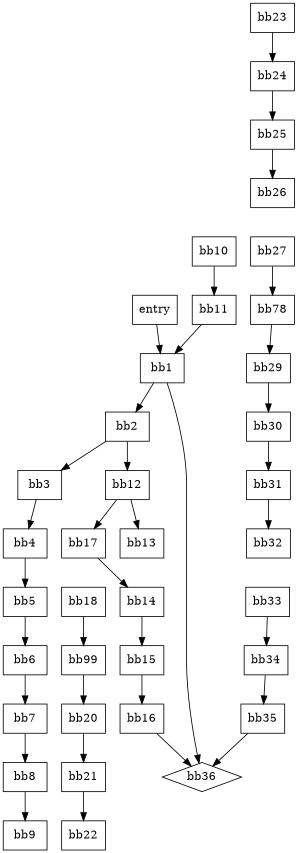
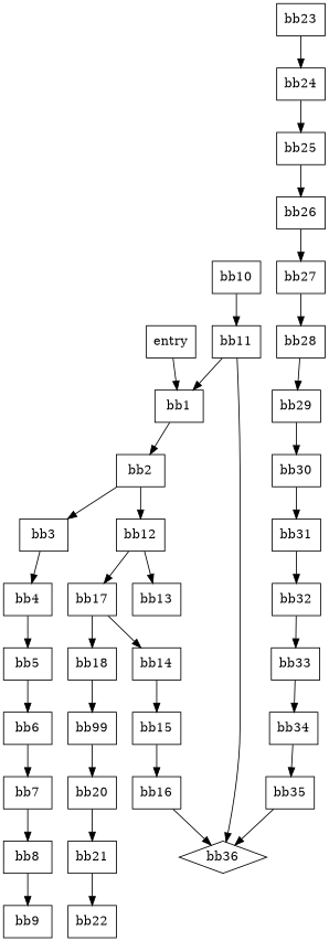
  digraph {
    node [shape=rectangle]
    entry
    bb1
    bb2
    bb36 [shape=diamond]
    bb3
    bb12
    bb4
    bb13
    bb17
    bb5
    bb6
    bb7
    bb8
    bb9
    bb10
    bb11
    bb14
    bb18
    bb15
    bb16
    n21 [label=bb99]
    bb20
    bb21
    bb22
    bb23
    bb24
    bb25
    bb26
    bb27
-   bb28 [label=bb78]
+   bb28
    bb29
    bb30
    bb31
    bb32
    bb33
    bb34
    bb35
    entry -> bb1
    bb1 -> bb2
-   bb1 -> bb36
+   bb11 -> bb36
    bb2 -> bb3
    bb2 -> bb12
    bb3 -> bb4
    bb12 -> bb13
    bb12 -> bb17
    bb4 -> bb5
    bb17 -> bb14
+   bb17 -> bb18
    bb5 -> bb6
    bb6 -> bb7
    bb7 -> bb8
    bb8 -> bb9
    bb10 -> bb11
    bb11 -> bb1
    bb14 -> bb15
    bb18 -> n21
    bb15 -> bb16
    bb16 -> bb36
    n21 -> bb20
    bb20 -> bb21
    bb21 -> bb22
    bb23 -> bb24
    bb24 -> bb25
    bb25 -> bb26
+   bb26 -> bb27
    bb27 -> bb28
    bb28 -> bb29
    bb29 -> bb30
    bb30 -> bb31
    bb31 -> bb32
+   bb32 -> bb33
    bb33 -> bb34
    bb34 -> bb35
    bb35 -> bb36
  }
